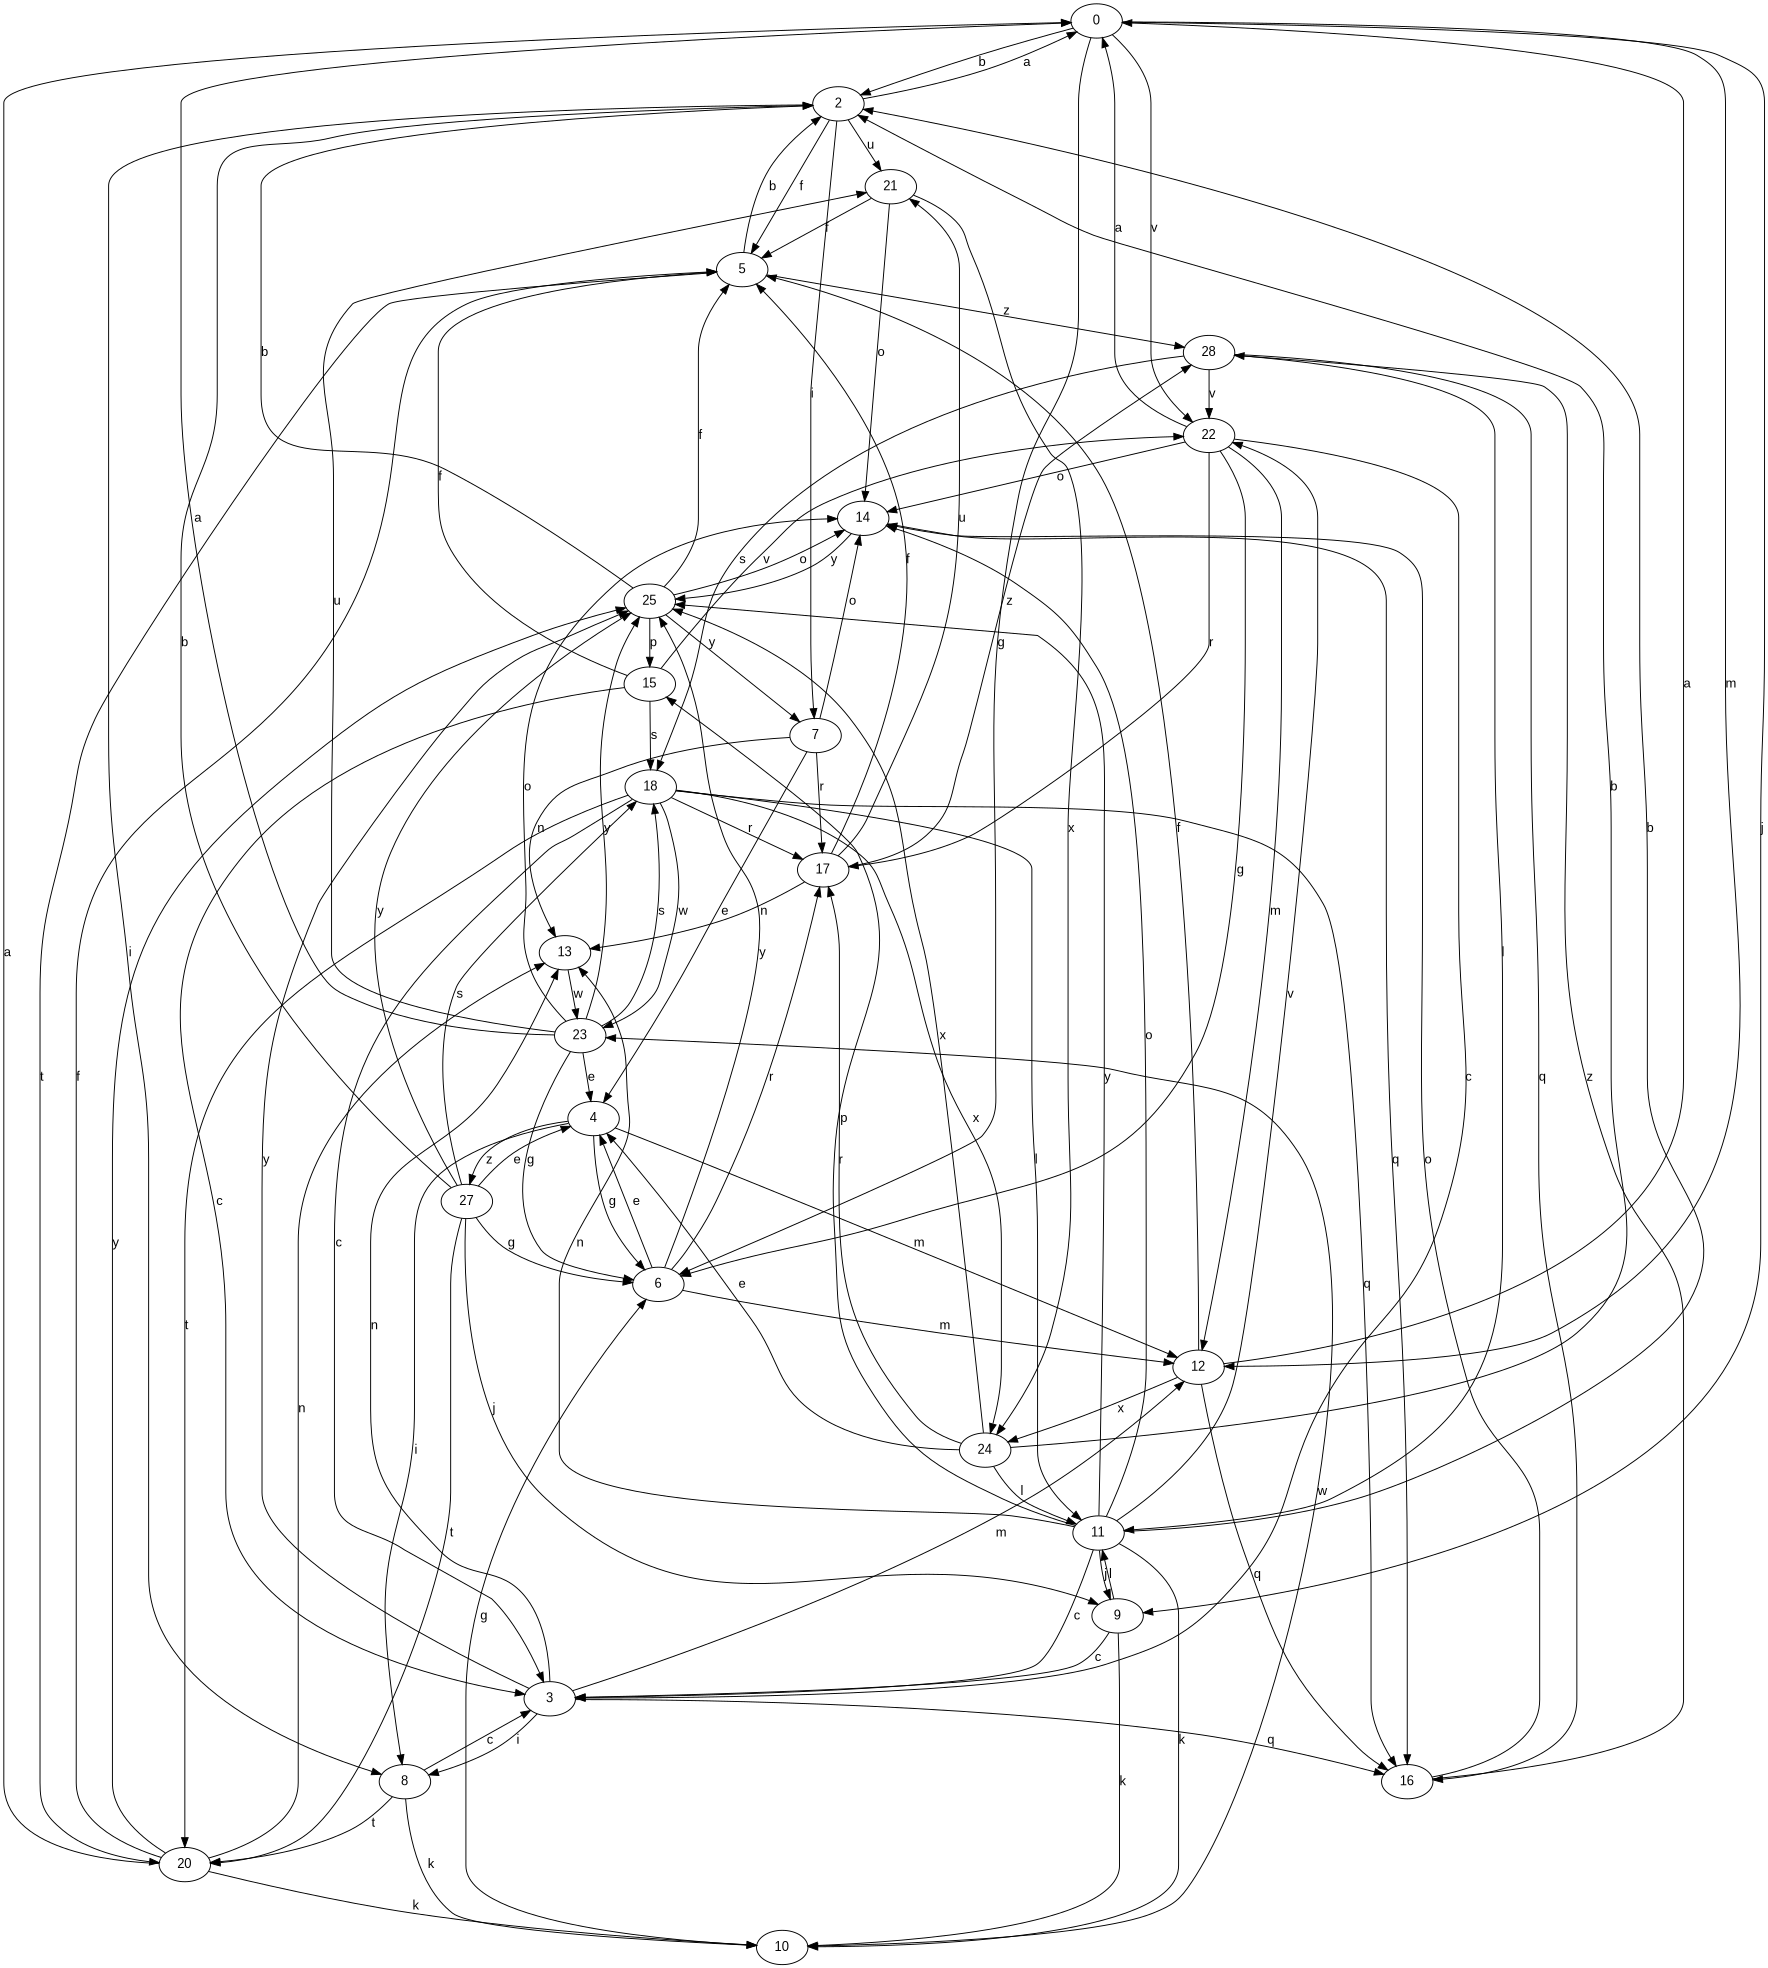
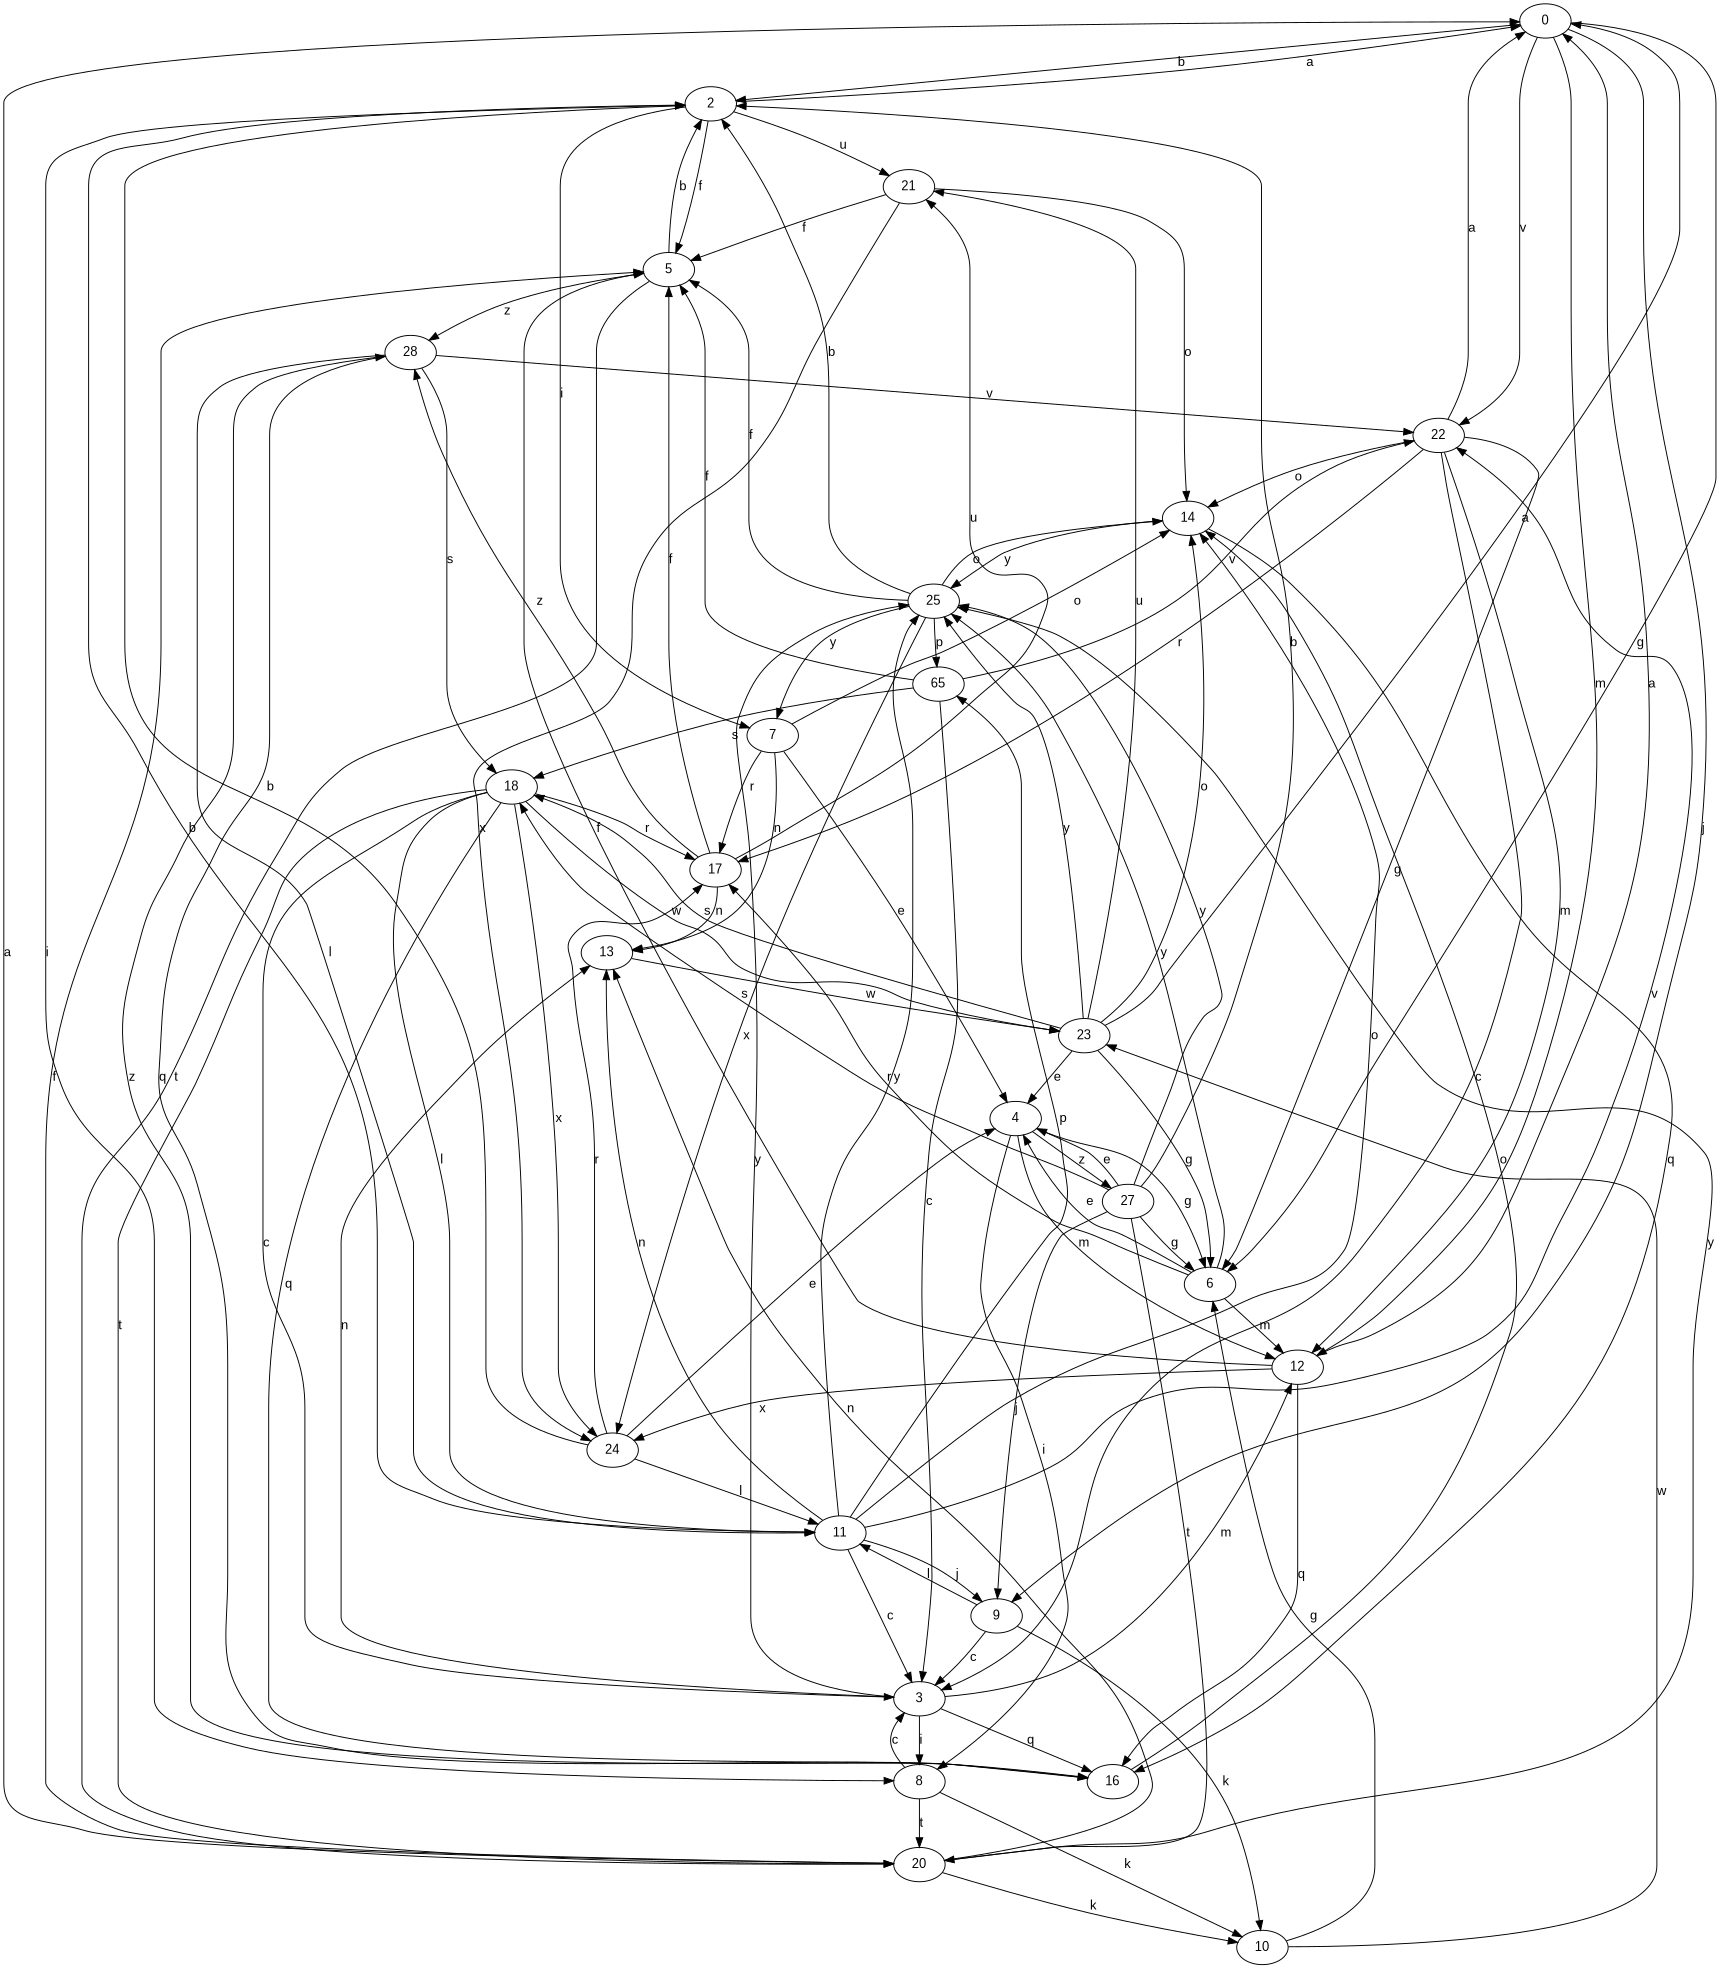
  strict digraph {
    fontname="Liberation Sans"
    node [fontname="Liberation Sans"]
    edge [fontname="Liberation Sans"]
    0
    2
    6
    9
    12
    22
    5
    7
    8
    21
    25
    4
    17
    3
    10
    11
    16
    24
    14
    20
    28
    13
    23
-   15
+   15 [label=65]
    27
    18
    0 -> 2 [label=b]
    0 -> 6 [label=g]
    0 -> 9 [label=j]
    0 -> 12 [label=m]
    0 -> 22 [label=v]
    2 -> 0 [label=a]
    2 -> 5 [label=f]
    2 -> 7 [label=i]
    2 -> 8 [label=i]
    2 -> 21 [label=u]
    6 -> 12 [label=m]
    6 -> 25 [label=y]
    6 -> 4 [label=e]
    6 -> 17 [label=r]
    9 -> 3 [label=c]
    9 -> 10 [label=k]
    9 -> 11 [label=l]
    12 -> 0 [label=a]
    12 -> 5 [label=f]
    12 -> 16 [label=q]
    12 -> 24 [label=x]
    22 -> 0 [label=a]
    22 -> 6 [label=g]
    22 -> 12 [label=m]
    22 -> 17 [label=r]
    22 -> 3 [label=c]
    22 -> 14 [label=o]
    5 -> 2 [label=b]
    5 -> 20 [label=t]
    5 -> 28 [label=z]
    7 -> 4 [label=e]
    7 -> 17 [label=r]
    7 -> 14 [label=o]
    7 -> 13 [label=n]
    8 -> 3 [label=c]
    8 -> 10 [label=k]
    8 -> 20 [label=t]
    21 -> 5 [label=f]
    21 -> 24 [label=x]
    21 -> 14 [label=o]
    25 -> 2 [label=b]
    25 -> 5 [label=f]
    25 -> 7 [label=y]
-   24 -> 25 [label=x]
+   25 -> 24 [label=x]
    25 -> 14 [label=o]
    25 -> 15 [label=p]
    4 -> 6 [label=g]
    4 -> 12 [label=m]
    4 -> 8 [label=i]
    4 -> 27 [label=z]
    17 -> 5 [label=f]
    17 -> 21 [label=u]
    17 -> 28 [label=z]
    17 -> 13 [label=n]
    3 -> 12 [label=m]
    3 -> 8 [label=i]
    3 -> 25 [label=y]
    3 -> 16 [label=q]
    3 -> 13 [label=n]
    10 -> 6 [label=g]
    10 -> 23 [label=w]
    11 -> 2 [label=b]
    11 -> 9 [label=j]
    11 -> 22 [label=v]
    11 -> 25 [label=y]
    11 -> 3 [label=c]
-   11 -> 10 [label=k]
    11 -> 14 [label=o]
    11 -> 13 [label=n]
    11 -> 15 [label=p]
    16 -> 14 [label=o]
    16 -> 28 [label=z]
    24 -> 2 [label=b]
    24 -> 4 [label=e]
    24 -> 17 [label=r]
    24 -> 11 [label=l]
    14 -> 25 [label=y]
    14 -> 16 [label=q]
    20 -> 0 [label=a]
    20 -> 5 [label=f]
    20 -> 25 [label=y]
    20 -> 10 [label=k]
    20 -> 13 [label=n]
    28 -> 22 [label=v]
    28 -> 11 [label=l]
    28 -> 16 [label=q]
    28 -> 18 [label=s]
    13 -> 23 [label=w]
    23 -> 0 [label=a]
    23 -> 6 [label=g]
    23 -> 21 [label=u]
    23 -> 25 [label=y]
    23 -> 4 [label=e]
    23 -> 14 [label=o]
    23 -> 18 [label=s]
    15 -> 22 [label=v]
    15 -> 5 [label=f]
    15 -> 3 [label=c]
    15 -> 18 [label=s]
    27 -> 2 [label=b]
    27 -> 6 [label=g]
    27 -> 9 [label=j]
    27 -> 25 [label=y]
    27 -> 4 [label=e]
    27 -> 20 [label=t]
    27 -> 18 [label=s]
    18 -> 17 [label=r]
    18 -> 3 [label=c]
    18 -> 11 [label=l]
    18 -> 16 [label=q]
    18 -> 24 [label=x]
    18 -> 20 [label=t]
    18 -> 23 [label=w]
  }
